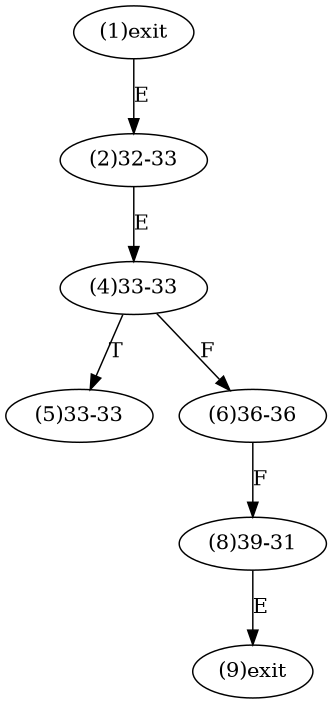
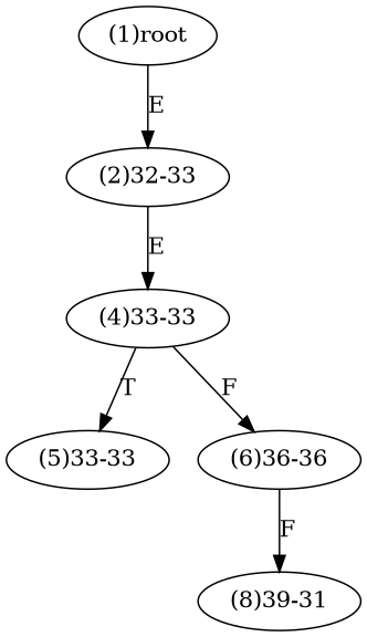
  digraph {
-   n1 [label="(1)exit"]
+   n1 [label="(1)root"]
    n2 [label="(2)32-33"]
    n3 [label="(4)33-33"]
    n4 [label="(5)33-33"]
    n5 [label="(6)36-36"]
    n6 [label="(8)39-31"]
-   n7 [label="(9)exit"]
    n1 -> n2 [label=E]
    n2 -> n3 [label=E]
    n3 -> n4 [label=T]
    n3 -> n5 [label=F]
    n5 -> n6 [label=F]
-   n6 -> n7 [label=E]
  }
